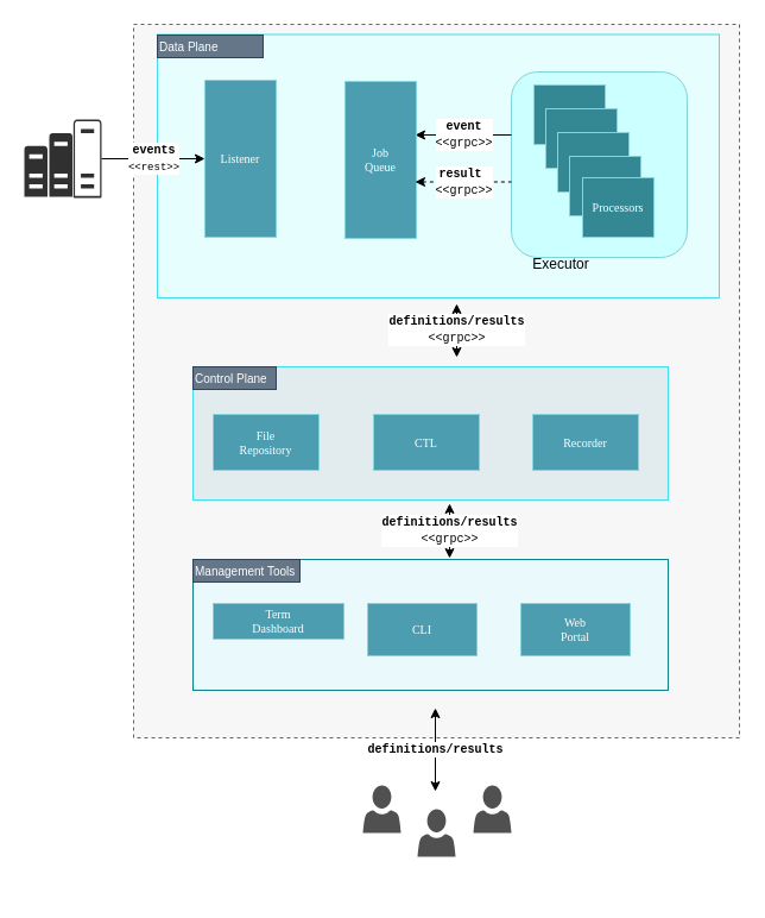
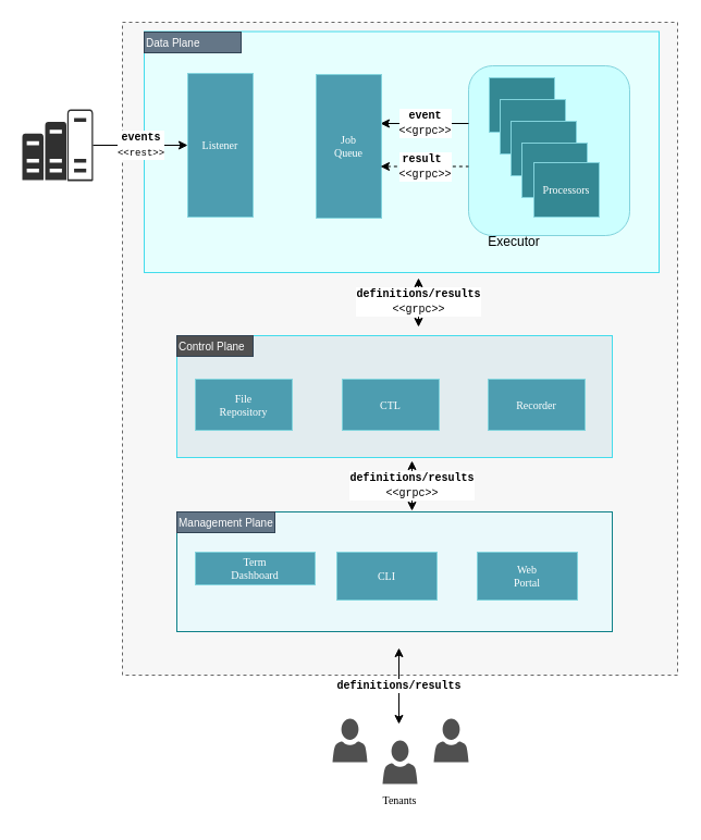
  <mxCell id="0" />
  <mxCell id="1" parent="0" />
  <mxCell id="2" value="" style="rounded=0;whiteSpace=wrap;html=1;dashed=1;fillColor=#F7F7F7;fontColor=#333333;strokeColor=#666666;" parent="1" vertex="1"><mxGeometry x="112" y="20" width="510" height="600" as="geometry" /></mxCell>
  <mxCell id="3" value="" style="rounded=0;whiteSpace=wrap;html=1;fillColor=#E6FFFE;strokeColor=#43DCEC;" parent="1" vertex="1"><mxGeometry x="132" y="28.5" width="473" height="221.5" as="geometry" /></mxCell>
  <mxCell id="4" value="" style="rounded=1;whiteSpace=wrap;html=1;fillColor=#CCFFFF;glass=0;strokeColor=#82D3DC;" parent="1" vertex="1"><mxGeometry x="430" y="60" width="148" height="156" as="geometry" /></mxCell>
  <mxCell id="5" value="" style="rounded=0;whiteSpace=wrap;html=1;fillColor=#eaf9fb;strokeColor=#0e8088;" parent="1" vertex="1"><mxGeometry x="162" y="470" width="400" height="110" as="geometry" /></mxCell>
  <mxCell id="6" value="" style="rounded=0;whiteSpace=wrap;html=1;fillColor=#E2ECEF;strokeColor=#43DCEC;" parent="1" vertex="1"><mxGeometry x="162" y="308" width="400" height="112" as="geometry" /></mxCell>
  <mxCell id="7" value="Listener" style="rounded=0;whiteSpace=wrap;html=1;fillColor=#4D9DB0;strokeColor=#82D3DC;fontColor=#FFFFFF;fontFamily=Lucida Console;fontSize=10;" parent="1" vertex="1"><mxGeometry x="172" y="67" width="60" height="132" as="geometry" /></mxCell>
  <mxCell id="8" value="&lt;font style=&quot;font-size: 10px;&quot;&gt;event&lt;/font&gt;&lt;br&gt;&lt;span style=&quot;font-weight: normal;&quot;&gt;&lt;font style=&quot;font-size: 10px;&quot;&gt;&amp;lt;&amp;lt;grpc&amp;gt;&amp;gt;&lt;/font&gt;&lt;/span&gt;" style="edgeStyle=orthogonalEdgeStyle;rounded=0;orthogonalLoop=1;jettySize=auto;html=1;entryX=0;entryY=0.5;entryDx=0;entryDy=0;endArrow=none;endFill=0;startArrow=classic;startFill=1;fontFamily=Courier New;fontStyle=1" parent="1" edge="1"><mxGeometry relative="1" as="geometry"><mxPoint x="349" y="113" as="sourcePoint" /><mxPoint x="430" y="113" as="targetPoint" /></mxGeometry></mxCell>
  <mxCell id="9" value="Job&lt;br style=&quot;font-size: 10px;&quot;&gt;Queue" style="rounded=0;whiteSpace=wrap;html=1;fillColor=#4D9DB0;strokeColor=#82D3DC;fontColor=#FFFFFF;align=center;verticalAlign=middle;fontFamily=Lucida Console;fontSize=10;" parent="1" vertex="1"><mxGeometry x="290" y="68" width="60" height="132" as="geometry" /></mxCell>
  <mxCell id="10" value="" style="rounded=0;whiteSpace=wrap;html=1;fillColor=#348893;strokeColor=#82D3DC;fontColor=#FFFFFF;align=center;verticalAlign=middle;fontFamily=Helvetica;fontSize=10;" parent="1" vertex="1"><mxGeometry x="449" y="71" width="60" height="50" as="geometry" /></mxCell>
  <mxCell id="11" value="" style="rounded=0;whiteSpace=wrap;html=1;fillColor=#348893;strokeColor=#82D3DC;fontColor=#FFFFFF;align=center;verticalAlign=middle;fontFamily=Helvetica;fontSize=10;" parent="1" vertex="1"><mxGeometry x="459" y="91" width="60" height="50" as="geometry" /></mxCell>
  <mxCell id="12" value="" style="rounded=0;whiteSpace=wrap;html=1;fillColor=#348893;strokeColor=#82D3DC;fontColor=#FFFFFF;align=center;verticalAlign=middle;fontFamily=Helvetica;fontSize=10;" parent="1" vertex="1"><mxGeometry x="469" y="111" width="60" height="50" as="geometry" /></mxCell>
  <mxCell id="13" value="" style="rounded=0;whiteSpace=wrap;html=1;fillColor=#348893;strokeColor=#82D3DC;fontColor=#FFFFFF;align=center;verticalAlign=middle;fontFamily=Helvetica;fontSize=10;" parent="1" vertex="1"><mxGeometry x="479" y="131" width="60" height="50" as="geometry" /></mxCell>
  <mxCell id="14" value="Processors" style="rounded=0;whiteSpace=wrap;html=1;fillColor=#348893;strokeColor=#82D3DC;fontColor=#FFFFFF;fontSize=10;align=center;verticalAlign=middle;fontFamily=Lucida Console;" parent="1" vertex="1"><mxGeometry x="490" y="149" width="60" height="50" as="geometry" /></mxCell>
  <mxCell id="15" value="File&lt;br style=&quot;font-size: 10px;&quot;&gt;Repository" style="rounded=0;whiteSpace=wrap;html=1;fillColor=#4D9DB0;strokeColor=#82D3DC;fontColor=#FFFFFF;align=center;verticalAlign=middle;fontFamily=Lucida Console;fontSize=10;" parent="1" vertex="1"><mxGeometry x="179" y="348" width="89" height="47" as="geometry" /></mxCell>
  <mxCell id="16" value="CTL" style="rounded=0;whiteSpace=wrap;html=1;fillColor=#4D9DB0;strokeColor=#82D3DC;fontColor=#FFFFFF;align=center;verticalAlign=middle;fontFamily=Lucida Console;fontSize=10;" parent="1" vertex="1"><mxGeometry x="314" y="348" width="89" height="47" as="geometry" /></mxCell>
  <mxCell id="17" value="Recorder" style="rounded=0;whiteSpace=wrap;html=1;fillColor=#4D9DB0;strokeColor=#82D3DC;fontColor=#FFFFFF;align=center;verticalAlign=middle;fontFamily=Lucida Console;fontSize=10;" parent="1" vertex="1"><mxGeometry x="448" y="348" width="89" height="47" as="geometry" /></mxCell>
  <mxCell id="18" value="CLI" style="rounded=0;whiteSpace=wrap;html=1;fillColor=#4D9DB0;strokeColor=#82D3DC;fontColor=#FFFFFF;align=center;verticalAlign=middle;fontFamily=Lucida Console;fontSize=10;" parent="1" vertex="1"><mxGeometry x="309" y="507" width="92" height="44" as="geometry" /></mxCell>
  <mxCell id="19" value="Term&lt;br style=&quot;font-size: 10px;&quot;&gt;Dashboard" style="rounded=0;whiteSpace=wrap;html=1;fillColor=#4D9DB0;strokeColor=#82D3DC;fontColor=#FFFFFF;align=center;verticalAlign=middle;fontFamily=Lucida Console;fontSize=10;" parent="1" vertex="1"><mxGeometry x="179" y="507" width="110" height="30" as="geometry" /></mxCell>
  <mxCell id="20" value="Web &lt;br style=&quot;font-size: 10px;&quot;&gt;Portal" style="rounded=0;whiteSpace=wrap;html=1;fillColor=#4D9DB0;strokeColor=#82D3DC;fontColor=#FFFFFF;align=center;verticalAlign=middle;fontFamily=Lucida Console;fontSize=10;" parent="1" vertex="1"><mxGeometry x="438" y="507" width="92" height="44" as="geometry" /></mxCell>
- <mxCell id="21" value="Control Plane" style="rounded=0;whiteSpace=wrap;html=1;align=left;fillColor=#647687;fontColor=#ffffff;strokeColor=#314354;fontSize=10;" parent="1" vertex="1"><mxGeometry x="162" y="308" width="70" height="19" as="geometry" /></mxCell>
+ <mxCell id="21" value="Control Plane" style="rounded=0;whiteSpace=wrap;html=1;align=left;fillColor=#505050;fontColor=#ffffff;strokeColor=#314354;fontSize=10;" parent="1" vertex="1"><mxGeometry x="162" y="308" width="70" height="19" as="geometry" /></mxCell>
  <mxCell id="22" value="&lt;font style=&quot;font-size: 10px;&quot;&gt;definitions/results&lt;/font&gt;&lt;br style=&quot;font-size: 11px;&quot;&gt;&lt;font style=&quot;font-size: 10px; font-weight: normal;&quot;&gt;&amp;lt;&amp;lt;grpc&amp;gt;&amp;gt;&lt;/font&gt;" style="edgeStyle=elbowEdgeStyle;rounded=0;elbow=horizontal;html=1;labelBackgroundColor=#ffffff;startArrow=classic;startFill=1;startSize=6;endArrow=classic;endFill=1;endSize=6;jettySize=auto;orthogonalLoop=1;strokeWidth=1;fontSize=11;fontFamily=Courier New;fontStyle=1" parent="1" edge="1"><mxGeometry width="60" height="60" relative="1" as="geometry"><mxPoint x="384" y="300" as="sourcePoint" /><mxPoint x="384" y="255" as="targetPoint" /></mxGeometry></mxCell>
- <mxCell id="23" value="Management Tools" style="rounded=0;whiteSpace=wrap;html=1;align=left;fillColor=#647687;strokeColor=#314354;fontColor=#ffffff;fontSize=10;verticalAlign=middle;fontFamily=Helvetica;" parent="1" vertex="1"><mxGeometry x="162" y="470" width="90" height="19" as="geometry" /></mxCell>
+ <mxCell id="23" value="Management Plane" style="rounded=0;whiteSpace=wrap;html=1;align=left;fillColor=#647687;strokeColor=#314354;fontColor=#ffffff;fontSize=10;verticalAlign=middle;fontFamily=Helvetica;" parent="1" vertex="1"><mxGeometry x="162" y="470" width="90" height="19" as="geometry" /></mxCell>
  <mxCell id="24" value="&lt;font style=&quot;font-size: 10px;&quot;&gt;definitions/results&lt;/font&gt;&lt;br style=&quot;font-size: 11px;&quot;&gt;&lt;font style=&quot;font-size: 10px; font-weight: normal;&quot;&gt;&amp;lt;&amp;lt;grpc&amp;gt;&amp;gt;&lt;/font&gt;" style="edgeStyle=elbowEdgeStyle;rounded=0;elbow=horizontal;html=1;labelBackgroundColor=#ffffff;startArrow=classic;startFill=1;startSize=6;endArrow=classic;endFill=1;endSize=6;jettySize=auto;orthogonalLoop=1;strokeWidth=1;fontSize=11;fontFamily=Courier New;fontStyle=1" parent="1" edge="1"><mxGeometry width="60" height="60" relative="1" as="geometry"><mxPoint x="378" y="469" as="sourcePoint" /><mxPoint x="377.5" y="423" as="targetPoint" /></mxGeometry></mxCell>
  <mxCell id="25" value="Data Plane" style="rounded=0;whiteSpace=wrap;html=1;align=left;fillColor=#647687;fontColor=#ffffff;strokeColor=#314354;fontSize=10;verticalAlign=middle;fontFamily=Helvetica;" parent="1" vertex="1"><mxGeometry x="132" y="29" width="89" height="19" as="geometry" /></mxCell>
  <mxCell id="26" value="" style="sketch=0;pointerEvents=1;shadow=0;dashed=0;html=1;strokeColor=none;labelPosition=center;verticalLabelPosition=bottom;verticalAlign=top;align=center;fillColor=#303030;shape=mxgraph.mscae.oms.capacity" parent="1" vertex="1"><mxGeometry x="20" y="100" width="65" height="66" as="geometry" /></mxCell>
  <mxCell id="27" value="" style="sketch=0;pointerEvents=1;shadow=0;dashed=0;html=1;strokeColor=none;labelPosition=center;verticalLabelPosition=bottom;verticalAlign=top;align=center;fillColor=#505050;shape=mxgraph.mscae.intune.account_portal" parent="1" vertex="1"><mxGeometry x="351" y="680" width="32" height="40" as="geometry" /></mxCell>
  <mxCell id="28" value="" style="sketch=0;pointerEvents=1;shadow=0;dashed=0;html=1;strokeColor=none;labelPosition=center;verticalLabelPosition=bottom;verticalAlign=top;align=center;fillColor=#505050;shape=mxgraph.mscae.intune.account_portal" parent="1" vertex="1"><mxGeometry x="398" y="660" width="32" height="40" as="geometry" /></mxCell>
  <mxCell id="29" value="" style="sketch=0;pointerEvents=1;shadow=0;dashed=0;html=1;strokeColor=none;labelPosition=center;verticalLabelPosition=bottom;verticalAlign=top;align=center;fillColor=#505050;shape=mxgraph.mscae.intune.account_portal" parent="1" vertex="1"><mxGeometry x="305" y="660" width="32" height="40" as="geometry" /></mxCell>
  <mxCell id="30" value="&lt;font style=&quot;font-size: 10px;&quot;&gt;definitions/results&lt;/font&gt;" style="edgeStyle=elbowEdgeStyle;rounded=0;elbow=vertical;html=1;labelBackgroundColor=#ffffff;startArrow=classic;startFill=1;startSize=6;endArrow=classic;endFill=1;endSize=6;jettySize=auto;orthogonalLoop=1;strokeWidth=1;fontSize=11;fontFamily=Courier New;fontStyle=1" parent="1" edge="1"><mxGeometry width="60" height="60" relative="1" as="geometry"><mxPoint x="366" y="665" as="sourcePoint" /><mxPoint x="366" y="595" as="targetPoint" /></mxGeometry></mxCell>
  <mxCell id="31" value="&lt;font style=&quot;font-size: 10px;&quot;&gt;result&amp;nbsp;&lt;/font&gt;&lt;br&gt;&lt;font style=&quot;font-size: 10px; font-weight: normal;&quot;&gt;&amp;lt;&amp;lt;grpc&amp;gt;&amp;gt;&lt;/font&gt;" style="edgeStyle=orthogonalEdgeStyle;rounded=0;orthogonalLoop=1;jettySize=auto;html=1;entryX=0;entryY=0.5;entryDx=0;entryDy=0;endArrow=none;endFill=0;startArrow=classic;startFill=1;dashed=1;fontFamily=Courier New;fontStyle=1" parent="1" edge="1"><mxGeometry relative="1" as="geometry"><mxPoint x="349" y="152.5" as="sourcePoint" /><mxPoint x="430" y="152.5" as="targetPoint" /></mxGeometry></mxCell>
  <mxCell id="32" value="&lt;font style=&quot;font-size: 10px;&quot;&gt;events&lt;/font&gt;&lt;br&gt;&lt;font style=&quot;font-weight: normal; font-size: 9px;&quot;&gt;&amp;lt;&amp;lt;rest&amp;gt;&amp;gt;&lt;/font&gt;" style="endArrow=classic;html=1;rounded=0;exitX=1;exitY=0.5;exitDx=0;exitDy=0;exitPerimeter=0;fontFamily=Courier New;fontStyle=1" parent="1" source="26" target="7" edge="1"><mxGeometry width="50" height="50" relative="1" as="geometry"><mxPoint x="22" y="120" as="sourcePoint" /><mxPoint x="72" y="70" as="targetPoint" /></mxGeometry></mxCell>
  <mxCell id="33" value="Executor" style="text;html=1;align=center;verticalAlign=middle;whiteSpace=wrap;rounded=0;fontColor=default;" vertex="1" parent="1"><mxGeometry x="442" y="207" width="60" height="30" as="geometry" /></mxCell>
+ <mxCell id="34" value="Tenants" style="text;html=1;align=center;verticalAlign=middle;whiteSpace=wrap;rounded=0;fontFamily=Lucida Console;fontSize=10;" vertex="1" parent="1"><mxGeometry x="337" y="720" width="60" height="30" as="geometry" /></mxCell>
